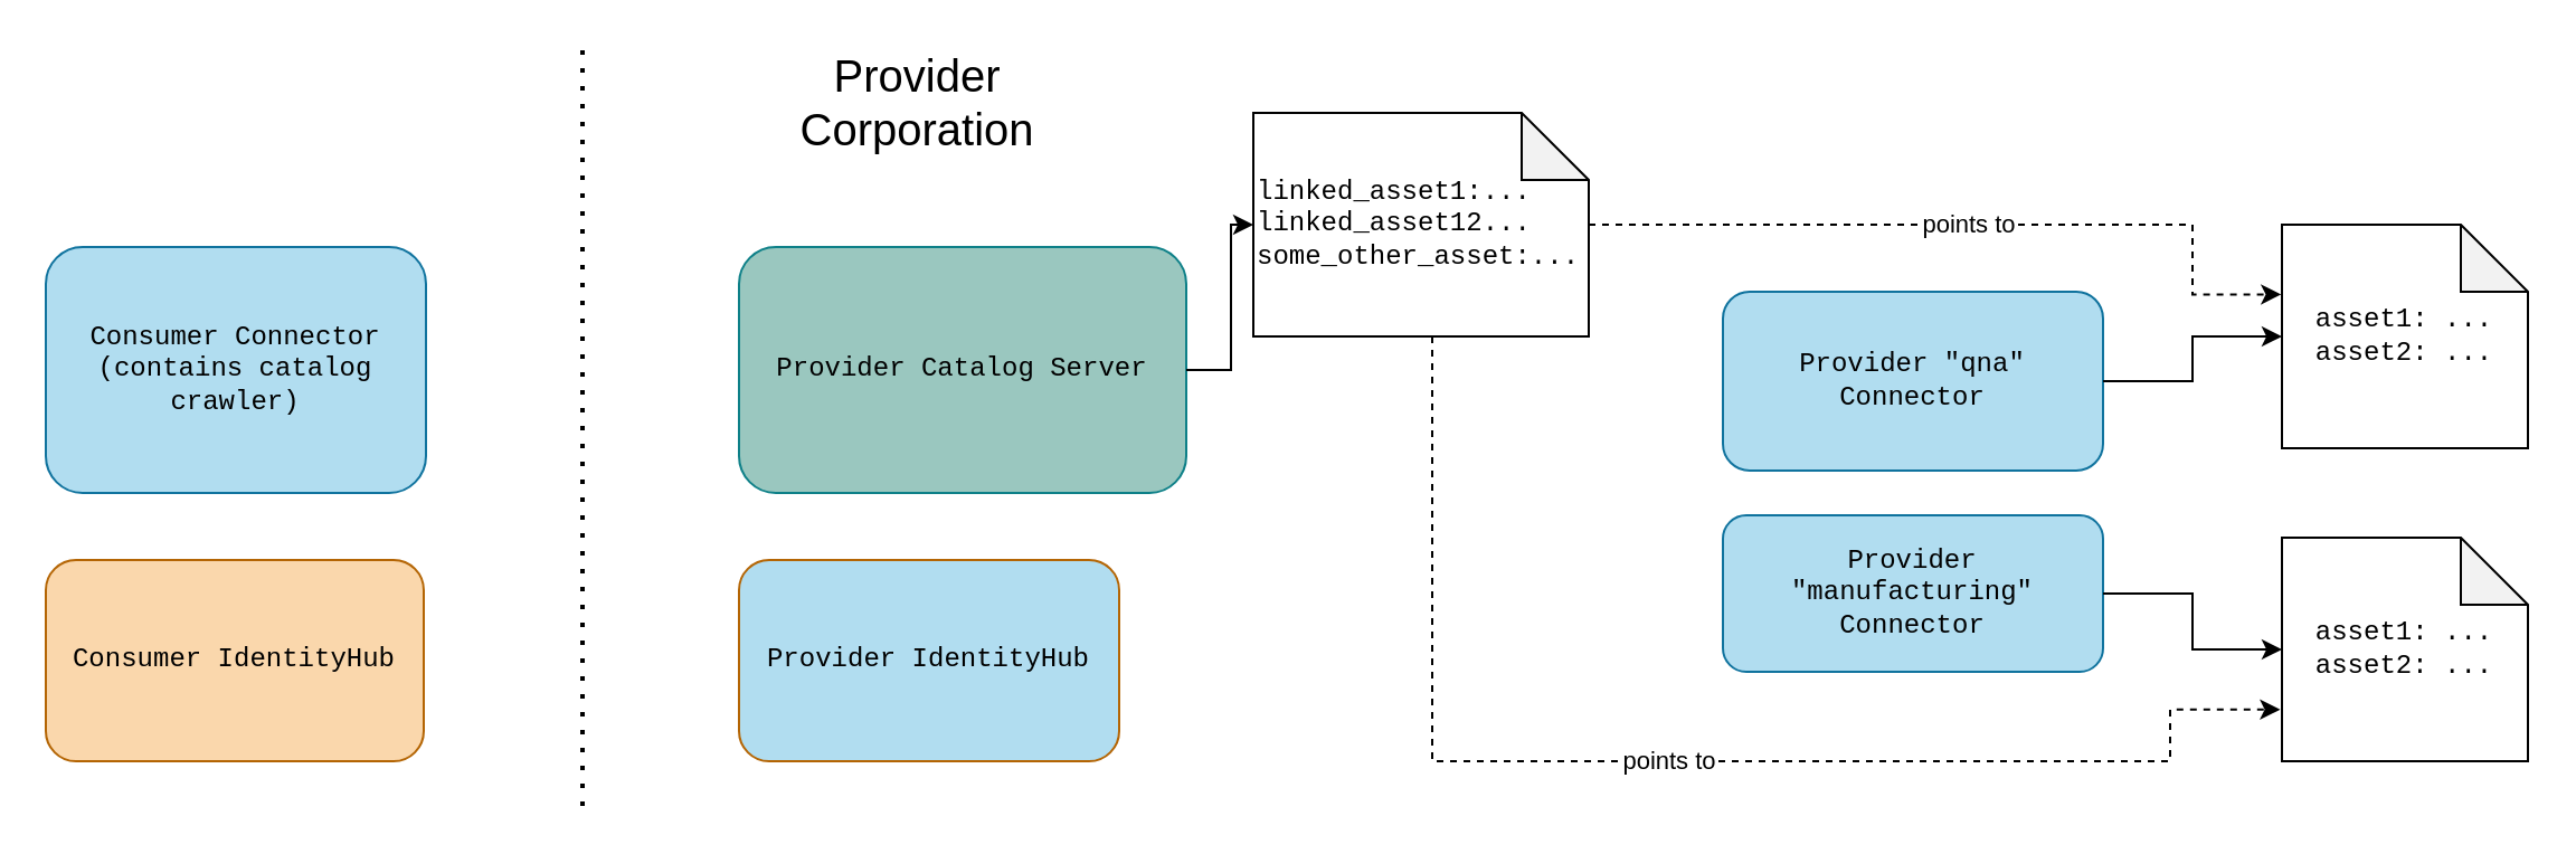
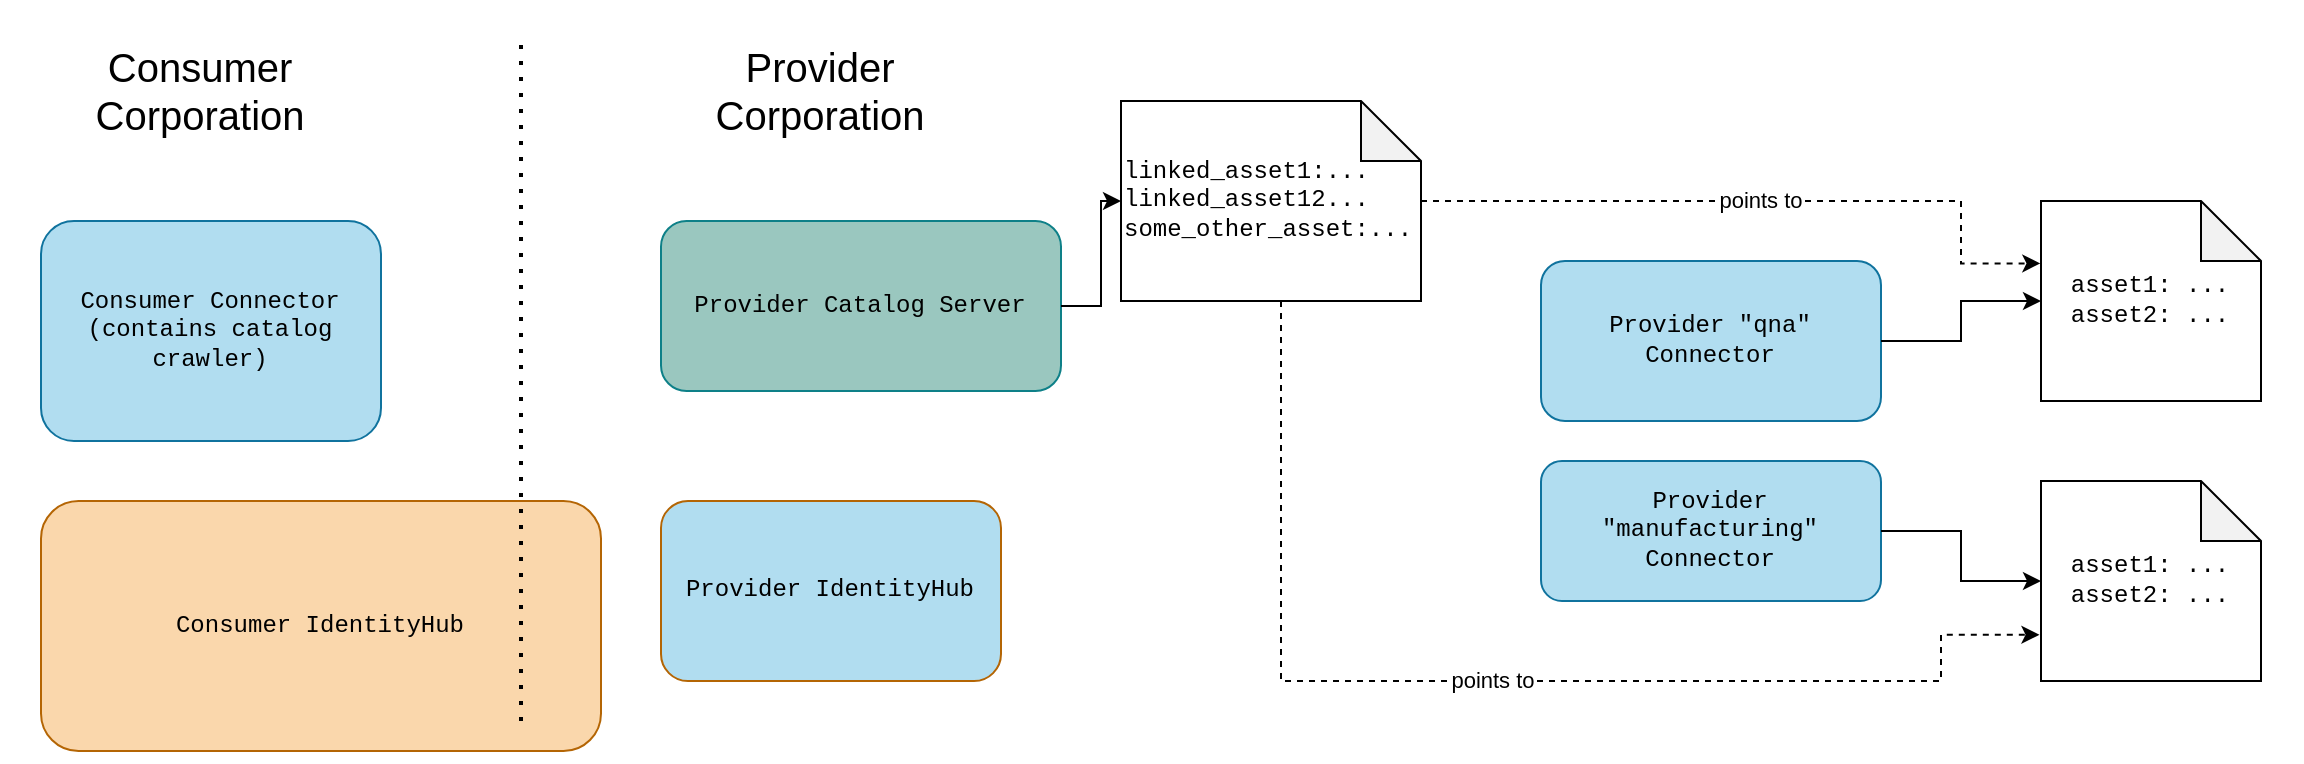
  <mxCell id="0" />
  <mxCell id="1" parent="0" />
  <mxCell id="2" value="Consumer Connector&lt;div&gt;(contains catalog crawler)&lt;/div&gt;" style="rounded=1;whiteSpace=wrap;html=1;fontFamily=Courier New;fillColor=#b1ddf0;strokeColor=#10739e;fillStyle=auto;gradientColor=none;" vertex="1" parent="1"><mxGeometry x="20" y="110" width="170" height="110" as="geometry" /></mxCell>
- <mxCell id="3" value="Consumer IdentityHub" style="rounded=1;whiteSpace=wrap;html=1;fontFamily=Courier New;fillColor=#fad7ac;strokeColor=#b46504;" vertex="1" parent="1"><mxGeometry x="20" y="250" width="169" height="90" as="geometry" /></mxCell>
- <mxCell id="4" value="Provider Catalog Server" style="rounded=1;whiteSpace=wrap;html=1;fontFamily=Courier New;fillColor=#9AC7BF;strokeColor=#0e8088;" vertex="1" parent="1"><mxGeometry x="330" y="110" width="200" height="110" as="geometry" /></mxCell>
+ <mxCell id="3" value="Consumer IdentityHub" style="rounded=1;whiteSpace=wrap;html=1;fontFamily=Courier New;fillColor=#fad7ac;strokeColor=#b46504;" vertex="1" parent="1"><mxGeometry x="20" y="250" width="280" height="125" as="geometry" /></mxCell>
+ <mxCell id="4" value="Provider Catalog Server" style="rounded=1;whiteSpace=wrap;html=1;fontFamily=Courier New;fillColor=#9AC7BF;strokeColor=#0e8088;" vertex="1" parent="1"><mxGeometry x="330" y="110" width="200" height="85" as="geometry" /></mxCell>
  <mxCell id="5" value="Provider IdentityHub" style="rounded=1;whiteSpace=wrap;html=1;fontFamily=Courier New;fillColor=#b1ddf0;strokeColor=#b46504;" vertex="1" parent="1"><mxGeometry x="330" y="250" width="170" height="90" as="geometry" /></mxCell>
  <mxCell id="6" value="Provider &quot;qna&quot; Connector" style="rounded=1;whiteSpace=wrap;html=1;fontFamily=Courier New;fillColor=#b1ddf0;strokeColor=#10739e;" vertex="1" parent="1"><mxGeometry x="770" y="130" width="170" height="80" as="geometry" /></mxCell>
  <mxCell id="7" value="Provider &quot;manufacturing&quot; Connector" style="rounded=1;whiteSpace=wrap;html=1;fontFamily=Courier New;fillColor=#b1ddf0;strokeColor=#10739e;" vertex="1" parent="1"><mxGeometry x="770" y="230" width="170" height="70" as="geometry" /></mxCell>
  <mxCell id="8" value="" style="endArrow=none;dashed=1;html=1;dashPattern=1 3;strokeWidth=2;rounded=0;" edge="1" parent="1"><mxGeometry width="50" height="50" relative="1" as="geometry"><mxPoint x="260" y="360" as="sourcePoint" /><mxPoint x="260" y="20" as="targetPoint" /></mxGeometry></mxCell>
+ <mxCell id="9" value="Consumer Corporation" style="text;html=1;align=center;verticalAlign=middle;whiteSpace=wrap;rounded=0;fontSize=20;" vertex="1" parent="1"><mxGeometry x="70" y="30" width="60" height="30" as="geometry" /></mxCell>
  <mxCell id="10" value="Provider Corporation" style="text;html=1;align=center;verticalAlign=middle;whiteSpace=wrap;rounded=0;fontSize=20;" vertex="1" parent="1"><mxGeometry x="380" y="30" width="60" height="30" as="geometry" /></mxCell>
  <mxCell id="11" value="asset1: ...&lt;div&gt;asset2: ...&lt;/div&gt;" style="shape=note;whiteSpace=wrap;html=1;backgroundOutline=1;darkOpacity=0.05;fontFamily=Courier New;align=center;" vertex="1" parent="1"><mxGeometry x="1020" y="100" width="110" height="100" as="geometry" /></mxCell>
  <mxCell id="12" style="edgeStyle=orthogonalEdgeStyle;rounded=0;orthogonalLoop=1;jettySize=auto;html=1;entryX=0;entryY=0.5;entryDx=0;entryDy=0;entryPerimeter=0;" edge="1" parent="1" source="6" target="11"><mxGeometry relative="1" as="geometry" /></mxCell>
  <mxCell id="13" value="asset1: ...&lt;div&gt;asset2: ...&lt;/div&gt;" style="shape=note;whiteSpace=wrap;html=1;backgroundOutline=1;darkOpacity=0.05;fontFamily=Courier New;align=center;" vertex="1" parent="1"><mxGeometry x="1020" y="240" width="110" height="100" as="geometry" /></mxCell>
  <mxCell id="14" style="edgeStyle=orthogonalEdgeStyle;rounded=0;orthogonalLoop=1;jettySize=auto;html=1;entryX=0;entryY=0.5;entryDx=0;entryDy=0;entryPerimeter=0;" edge="1" parent="1" source="7" target="13"><mxGeometry relative="1" as="geometry" /></mxCell>
  <mxCell id="15" value="linked_asset1:...&lt;div&gt;linked_asset12...&lt;br&gt;&lt;/div&gt;&lt;div&gt;some_other_asset:...&lt;/div&gt;" style="shape=note;whiteSpace=wrap;html=1;backgroundOutline=1;darkOpacity=0.05;fontFamily=Courier New;align=left;" vertex="1" parent="1"><mxGeometry x="560" y="50" width="150" height="100" as="geometry" /></mxCell>
  <mxCell id="16" style="edgeStyle=orthogonalEdgeStyle;rounded=0;orthogonalLoop=1;jettySize=auto;html=1;entryX=0;entryY=0.5;entryDx=0;entryDy=0;entryPerimeter=0;" edge="1" parent="1" source="4" target="15"><mxGeometry relative="1" as="geometry" /></mxCell>
  <mxCell id="17" value="points to" style="edgeStyle=orthogonalEdgeStyle;rounded=0;orthogonalLoop=1;jettySize=auto;html=1;entryX=-0.003;entryY=0.312;entryDx=0;entryDy=0;entryPerimeter=0;dashed=1;" edge="1" parent="1" source="15" target="11"><mxGeometry relative="1" as="geometry"><Array as="points"><mxPoint x="980" y="100" /><mxPoint x="980" y="131" /></Array></mxGeometry></mxCell>
  <mxCell id="18" value="points to" style="edgeStyle=orthogonalEdgeStyle;rounded=0;orthogonalLoop=1;jettySize=auto;html=1;entryX=-0.007;entryY=0.769;entryDx=0;entryDy=0;entryPerimeter=0;dashed=1;" edge="1" parent="1" source="15" target="13"><mxGeometry relative="1" as="geometry"><Array as="points"><mxPoint x="640" y="340" /><mxPoint x="970" y="340" /><mxPoint x="970" y="317" /></Array></mxGeometry></mxCell>
